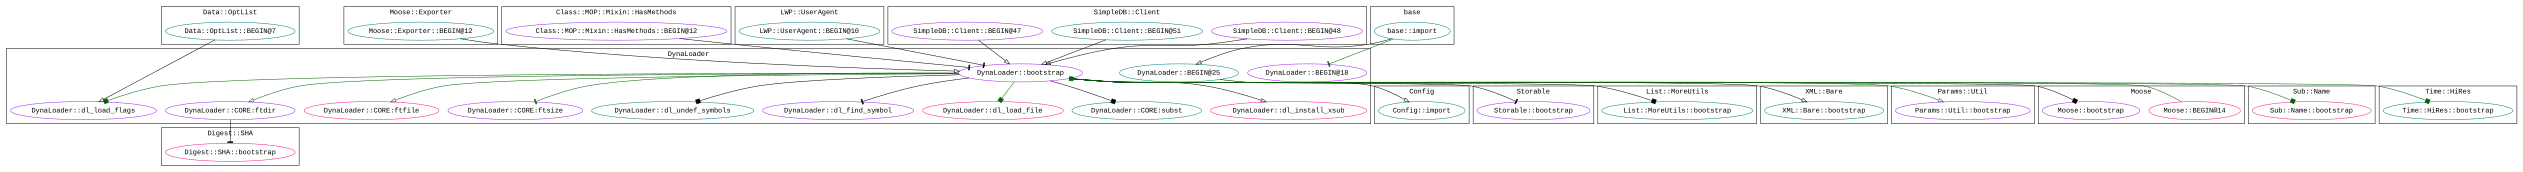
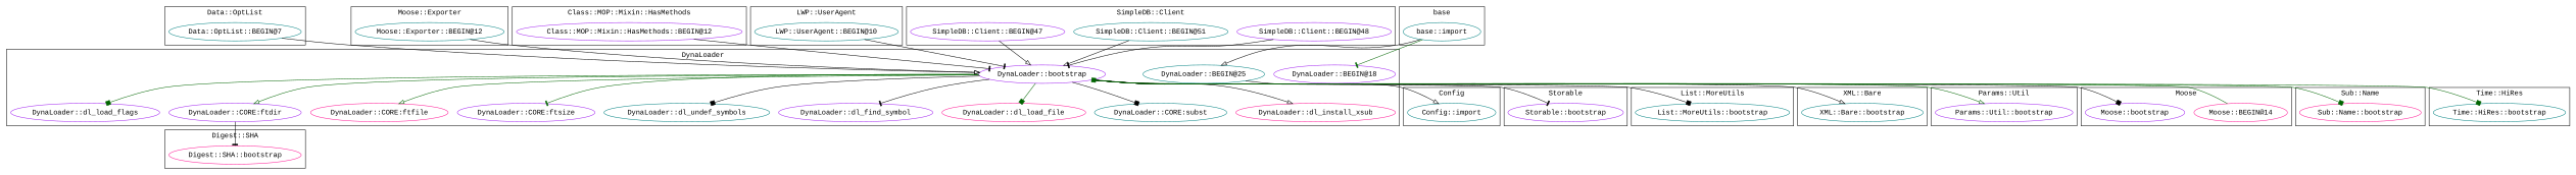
  digraph {
    fontname="Liberation Mono"
    node [color=teal fontname="Liberation Mono"]
    edge [arrowhead=onormal color=black fontname="Liberation Mono"]
    "Config::import"
    "Storable::bootstrap" [color=purple]
    "DynaLoader::CORE:ftfile" [color=deeppink]
    "DynaLoader::CORE:ftsize" [color=purple]
    "DynaLoader::dl_undef_symbols"
    "DynaLoader::BEGIN@25"
    "DynaLoader::dl_find_symbol" [color=purple]
    "DynaLoader::dl_load_file" [color=deeppink]
    "DynaLoader::CORE:subst"
    "DynaLoader::BEGIN@18" [color=purple]
    "DynaLoader::dl_load_flags" [color=purple]
    "DynaLoader::dl_install_xsub" [color=deeppink]
    "DynaLoader::CORE:ftdir" [color=purple]
    "DynaLoader::bootstrap" [color=purple]
    "List::MoreUtils::bootstrap"
    "Data::OptList::BEGIN@7"
    "Moose::Exporter::BEGIN@12"
    "XML::Bare::bootstrap"
    "Class::MOP::Mixin::HasMethods::BEGIN@12" [color=purple]
    "Params::Util::bootstrap" [color=purple]
    "Moose::BEGIN@14" [color=deeppink]
    "Moose::bootstrap" [color=purple]
    "LWP::UserAgent::BEGIN@10"
    "Sub::Name::bootstrap" [color=deeppink]
    "SimpleDB::Client::BEGIN@51"
    "SimpleDB::Client::BEGIN@47" [color=purple]
    "SimpleDB::Client::BEGIN@48" [color=purple]
    "base::import"
    "Digest::SHA::bootstrap" [color=deeppink]
    "Time::HiRes::bootstrap"
    subgraph cluster_1 {
      label=Config
      "Config::import"
    }
    subgraph cluster_2 {
      label=Storable
      "Storable::bootstrap"
    }
    subgraph cluster_3 {
      label=DynaLoader
      "DynaLoader::CORE:ftfile"
      "DynaLoader::CORE:ftsize"
      "DynaLoader::dl_undef_symbols"
      "DynaLoader::BEGIN@25"
      "DynaLoader::dl_find_symbol"
      "DynaLoader::dl_load_file"
      "DynaLoader::CORE:subst"
      "DynaLoader::BEGIN@18"
      "DynaLoader::dl_load_flags"
      "DynaLoader::dl_install_xsub"
      "DynaLoader::CORE:ftdir"
      "DynaLoader::bootstrap"
    }
    subgraph cluster_4 {
      label="List::MoreUtils"
      "List::MoreUtils::bootstrap"
    }
    subgraph cluster_5 {
      label="Data::OptList"
      "Data::OptList::BEGIN@7"
    }
    subgraph cluster_6 {
      label="Moose::Exporter"
      "Moose::Exporter::BEGIN@12"
    }
    subgraph cluster_7 {
      label="XML::Bare"
      "XML::Bare::bootstrap"
    }
    subgraph cluster_8 {
      label="Class::MOP::Mixin::HasMethods"
      "Class::MOP::Mixin::HasMethods::BEGIN@12"
    }
    subgraph cluster_9 {
      label="Params::Util"
      "Params::Util::bootstrap"
    }
    subgraph cluster_10 {
      label=Moose
      "Moose::BEGIN@14"
      "Moose::bootstrap"
    }
    subgraph cluster_11 {
      label="LWP::UserAgent"
      "LWP::UserAgent::BEGIN@10"
    }
    subgraph cluster_12 {
      label="Sub::Name"
      "Sub::Name::bootstrap"
    }
    subgraph cluster_13 {
      label="SimpleDB::Client"
      "SimpleDB::Client::BEGIN@51"
      "SimpleDB::Client::BEGIN@47"
      "SimpleDB::Client::BEGIN@48"
    }
    subgraph cluster_14 {
      label=base
      "base::import"
    }
    subgraph cluster_15 {
      label="Digest::SHA"
      "Digest::SHA::bootstrap"
    }
    subgraph cluster_16 {
      label="Time::HiRes"
      "Time::HiRes::bootstrap"
    }
    "DynaLoader::BEGIN@25" -> "Config::import"
    "DynaLoader::CORE:ftdir" -> "Digest::SHA::bootstrap" [arrowhead=tee]
    "DynaLoader::bootstrap" -> "Storable::bootstrap" [arrowhead=tee]
    "DynaLoader::bootstrap" -> "DynaLoader::CORE:ftfile" [color=darkgreen]
    "DynaLoader::bootstrap" -> "DynaLoader::CORE:ftsize" [arrowhead=tee color=darkgreen]
    "DynaLoader::bootstrap" -> "DynaLoader::dl_undef_symbols" [arrowhead=box]
    "DynaLoader::bootstrap" -> "DynaLoader::dl_find_symbol" [arrowhead=tee]
    "DynaLoader::bootstrap" -> "DynaLoader::dl_load_file" [arrowhead=box color=darkgreen]
    "DynaLoader::bootstrap" -> "DynaLoader::CORE:subst" [arrowhead=box]
    "DynaLoader::bootstrap" -> "DynaLoader::dl_load_flags" [arrowhead=box color=darkgreen]
    "DynaLoader::bootstrap" -> "DynaLoader::dl_install_xsub"
    "DynaLoader::bootstrap" -> "DynaLoader::CORE:ftdir" [color=darkgreen]
    "DynaLoader::bootstrap" -> "List::MoreUtils::bootstrap" [arrowhead=box]
    "DynaLoader::bootstrap" -> "XML::Bare::bootstrap"
    "DynaLoader::bootstrap" -> "Params::Util::bootstrap" [color=darkgreen]
    "DynaLoader::bootstrap" -> "Moose::bootstrap" [arrowhead=box]
    "DynaLoader::bootstrap" -> "Sub::Name::bootstrap" [arrowhead=box color=darkgreen]
    "DynaLoader::bootstrap" -> "Time::HiRes::bootstrap" [arrowhead=box color=darkgreen]
-   "Data::OptList::BEGIN@7" -> "DynaLoader::dl_load_flags"
+   "Data::OptList::BEGIN@7" -> "DynaLoader::bootstrap"
    "Moose::Exporter::BEGIN@12" -> "DynaLoader::bootstrap"
    "Class::MOP::Mixin::HasMethods::BEGIN@12" -> "DynaLoader::bootstrap" [arrowhead=tee]
    "Moose::BEGIN@14" -> "DynaLoader::bootstrap" [arrowhead=box color=darkgreen]
    "LWP::UserAgent::BEGIN@10" -> "DynaLoader::bootstrap" [arrowhead=tee]
    "SimpleDB::Client::BEGIN@51" -> "DynaLoader::bootstrap"
    "SimpleDB::Client::BEGIN@47" -> "DynaLoader::bootstrap"
-   "SimpleDB::Client::BEGIN@48" -> "DynaLoader::bootstrap"
+   "SimpleDB::Client::BEGIN@48" -> "DynaLoader::bootstrap" [arrowhead=tee]
    "base::import" -> "DynaLoader::BEGIN@25"
    "base::import" -> "DynaLoader::BEGIN@18" [arrowhead=tee color=darkgreen]
  }
